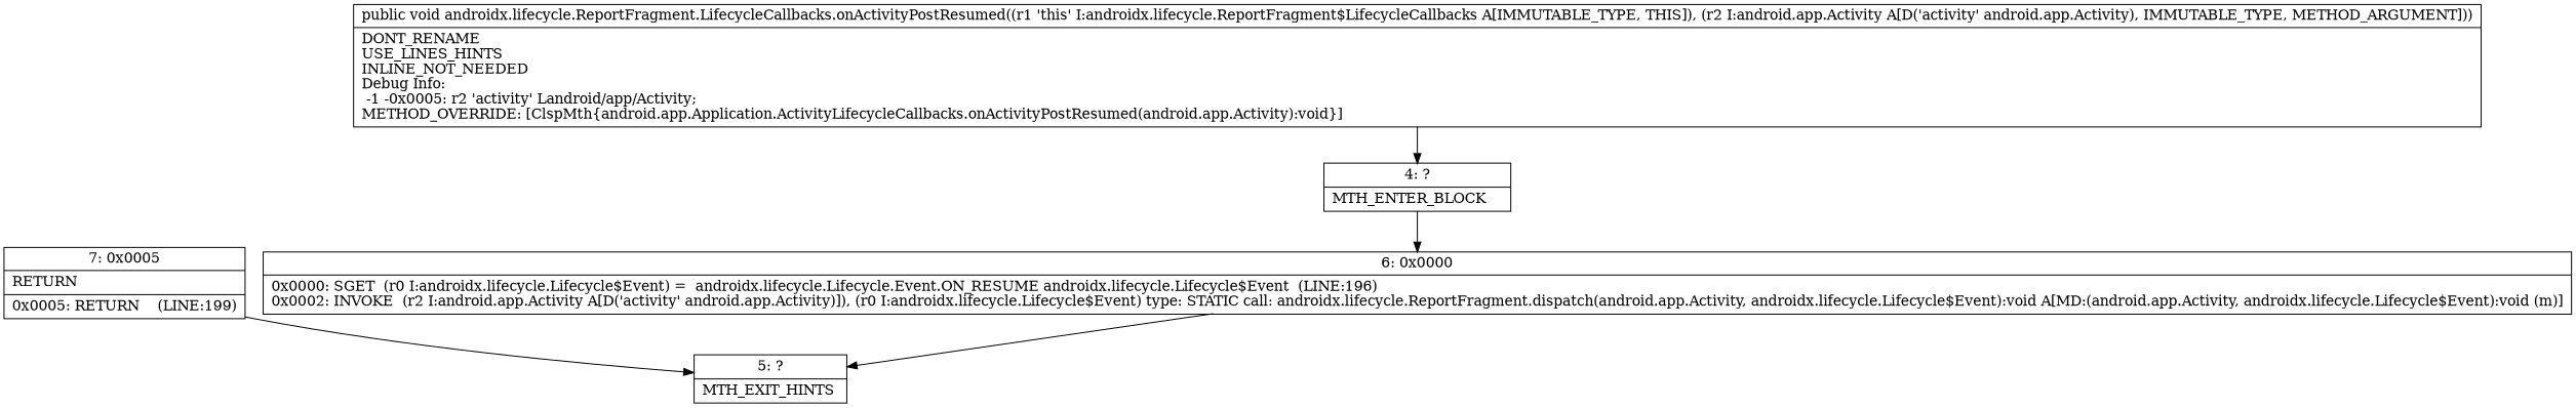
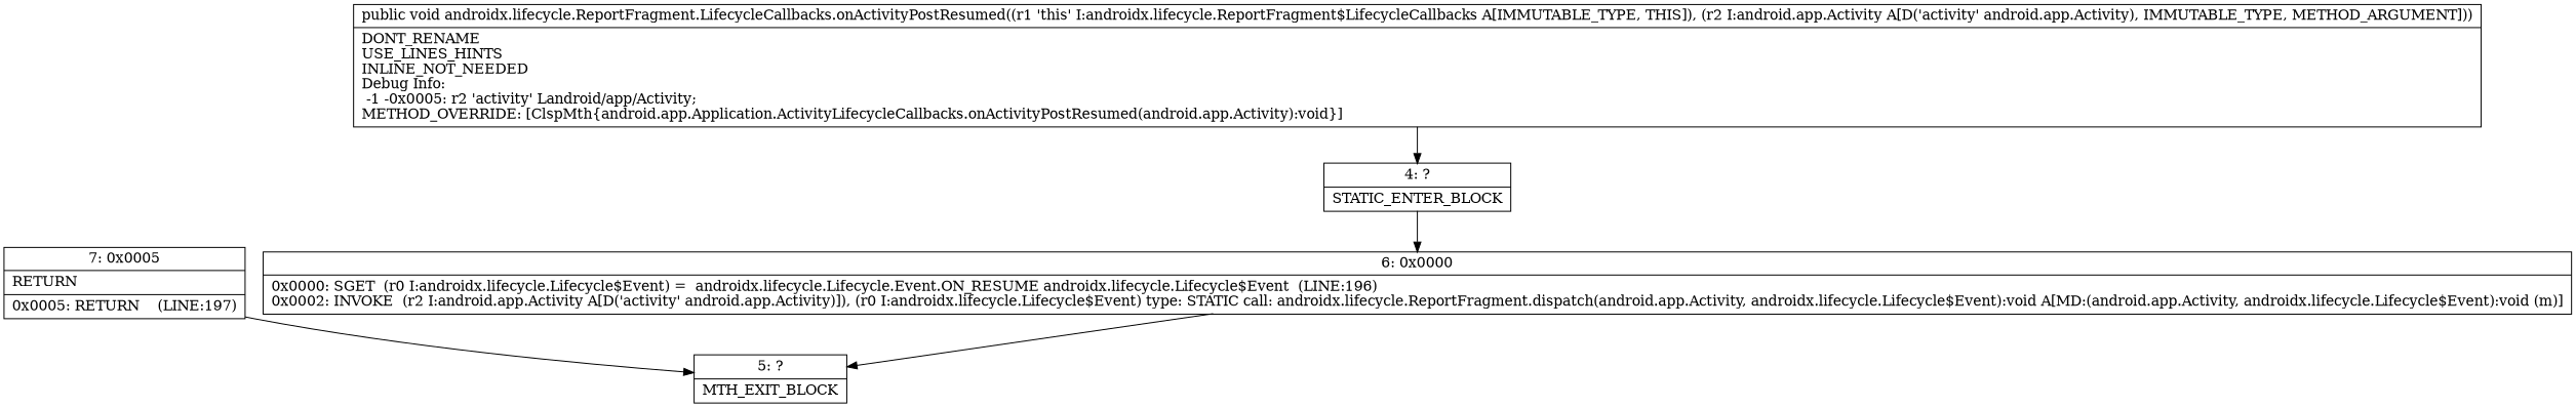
  digraph {
    node [shape=record]
-   n1 [label="{4\:\ ?|MTH_ENTER_BLOCK\l}"]
+   n1 [label="{4\:\ ?|STATIC_ENTER_BLOCK\l}"]
    n2 [label="{6\:\ 0x0000|0x0000: SGET  (r0 I:androidx.lifecycle.Lifecycle$Event) =  androidx.lifecycle.Lifecycle.Event.ON_RESUME androidx.lifecycle.Lifecycle$Event  (LINE:196)\l0x0002: INVOKE  (r2 I:android.app.Activity A[D('activity' android.app.Activity)]), (r0 I:androidx.lifecycle.Lifecycle$Event) type: STATIC call: androidx.lifecycle.ReportFragment.dispatch(android.app.Activity, androidx.lifecycle.Lifecycle$Event):void A[MD:(android.app.Activity, androidx.lifecycle.Lifecycle$Event):void (m)]\l}"]
-   n3 [label="{5\:\ ?|MTH_EXIT_HINTS\l}"]
-   n4 [label="{7\:\ 0x0005|RETURN\l|0x0005: RETURN    (LINE:199)\l}"]
+   n3 [label="{5\:\ ?|MTH_EXIT_BLOCK\l}"]
+   n4 [label="{7\:\ 0x0005|RETURN\l|0x0005: RETURN    (LINE:197)\l}"]
    n5 [label="{public void androidx.lifecycle.ReportFragment.LifecycleCallbacks.onActivityPostResumed((r1 'this' I:androidx.lifecycle.ReportFragment$LifecycleCallbacks A[IMMUTABLE_TYPE, THIS]), (r2 I:android.app.Activity A[D('activity' android.app.Activity), IMMUTABLE_TYPE, METHOD_ARGUMENT]))  | DONT_RENAME\lUSE_LINES_HINTS\lINLINE_NOT_NEEDED\lDebug Info:\l  \-1 \-0x0005: r2 'activity' Landroid\/app\/Activity;\lMETHOD_OVERRIDE: [ClspMth\{android.app.Application.ActivityLifecycleCallbacks.onActivityPostResumed(android.app.Activity):void\}]\l}"]
    n1 -> n2
    n2 -> n3
    n4 -> n3
    n5 -> n1
  }
